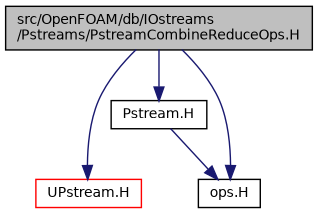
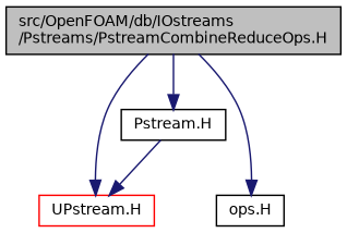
  digraph {
    node [color=black fontname=Helvetica fontsize=10 shape=record]
    edge [color=midnightblue fontname=Helvetica fontsize=10 labelfontname=Helvetica labelfontsize=10 style=solid]
    n1 [fillcolor=grey75 fontcolor=black height=0.2 label="src/OpenFOAM/db/IOstreams\l/Pstreams/PstreamCombineReduceOps.H" style=filled width=0.4]
    n2 [color=red height=0.2 label="UPstream.H" width=0.4]
    n3 [height=0.2 label="Pstream.H" width=0.4]
    n4 [height=0.2 label="ops.H" width=0.4]
    n1 -> n2
    n1 -> n3
    n1 -> n4
-   n3 -> n4
+   n3 -> n2
  }
